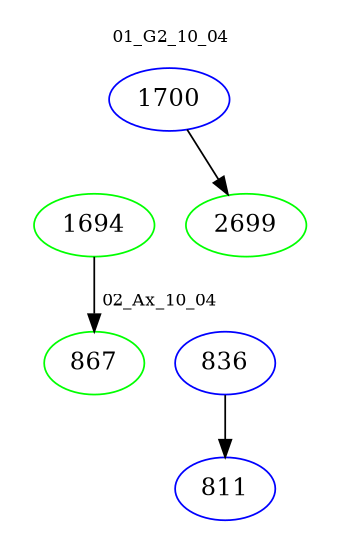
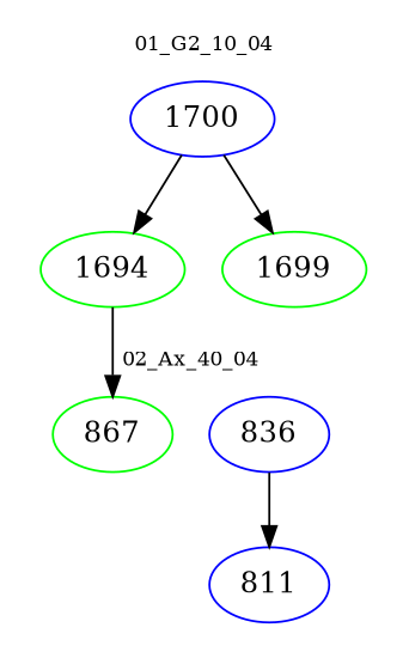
  digraph {
    node [color=blue]
    edge [color=black]
    n1 [label=836]
    n2 [color=green label=867]
    n3 [label=811]
    n4 [label=1700]
    n5 [color=green label=1694]
-   n6 [color=green label=2699]
+   n6 [color=green label=1699]
    subgraph cluster_1 {
      color=white
      fontsize=10
-     label="02_Ax_10_04"
+     label="02_Ax_40_04"
      n1
      n2
      n3
    }
    subgraph cluster_2 {
      color=white
      fontsize=10
      label="01_G2_10_04"
      n4
      n5
      n6
    }
    n1 -> n3
+   n4 -> n5
    n4 -> n6
    n5 -> n2
  }
